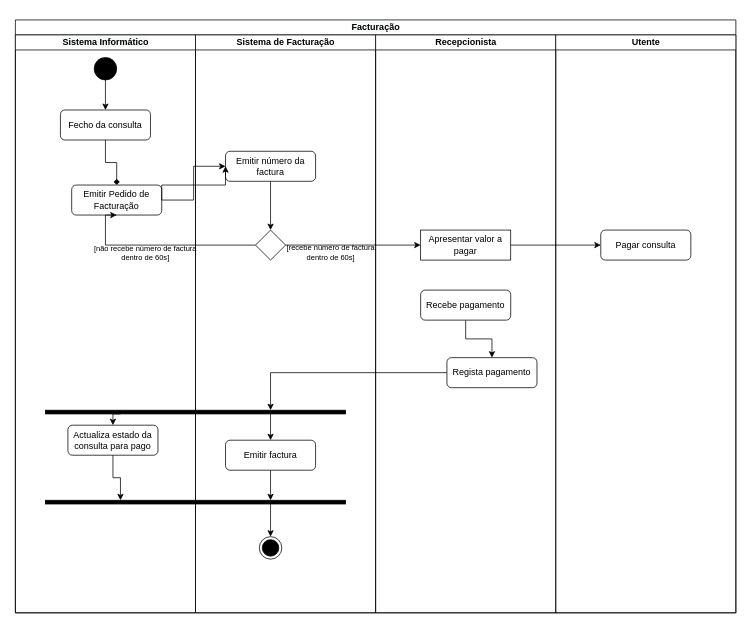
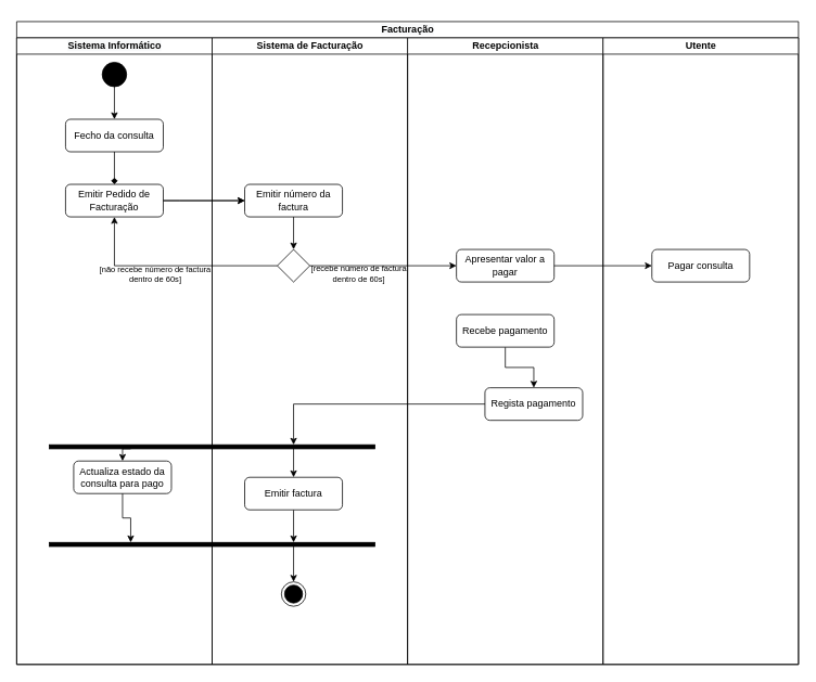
  <mxCell id="0" />
  <mxCell id="1" parent="0" />
  <mxCell id="2" value="&#10;&#10;&lt;span style=&quot;color: rgb(0, 0, 0); font-family: helvetica; font-size: 12px; font-style: normal; font-weight: 700; letter-spacing: normal; text-align: center; text-indent: 0px; text-transform: none; word-spacing: 0px; background-color: rgb(248, 249, 250); display: inline; float: none;&quot;&gt;Facturação&lt;/span&gt;&#10;&#10;" style="swimlane;html=1;childLayout=stackLayout;resizeParent=1;resizeParentMax=0;startSize=20;" vertex="1" parent="1"><mxGeometry y="20" width="960" height="790" as="geometry" x="20" /></mxCell>
  <mxCell id="3" value="&#10;&#10;&lt;span style=&quot;color: rgb(0, 0, 0); font-family: helvetica; font-size: 12px; font-style: normal; font-weight: 700; letter-spacing: normal; text-align: center; text-indent: 0px; text-transform: none; word-spacing: 0px; background-color: rgb(248, 249, 250); display: inline; float: none;&quot;&gt;Sistema Informático&lt;/span&gt;&#10;&#10;" style="swimlane;html=1;startSize=20;" vertex="1" parent="2"><mxGeometry y="20" width="240" height="770" as="geometry" /></mxCell>
  <mxCell id="4" style="edgeStyle=orthogonalEdgeStyle;rounded=0;orthogonalLoop=1;jettySize=auto;html=1;entryX=0.5;entryY=0;entryDx=0;entryDy=0;" edge="1" parent="3" source="5" target="7"><mxGeometry relative="1" as="geometry" /></mxCell>
  <mxCell id="5" value="" style="ellipse;whiteSpace=wrap;html=1;aspect=fixed;strokeColor=#000000;fillColor=#000000;" vertex="1" parent="3"><mxGeometry x="105" y="30" width="30" height="30" as="geometry" /></mxCell>
  <mxCell id="6" style="edgeStyle=orthogonalEdgeStyle;rounded=0;orthogonalLoop=1;jettySize=auto;html=1;exitX=0.5;exitY=1;exitDx=0;exitDy=0;endArrow=diamond;" edge="1" parent="3" source="7" target="8"><mxGeometry relative="1" as="geometry" /></mxCell>
  <mxCell id="7" value="Fecho da consulta" style="rounded=1;whiteSpace=wrap;html=1;" vertex="1" parent="3"><mxGeometry x="60" y="100" width="120" height="40" as="geometry" /></mxCell>
- <mxCell id="8" value="Emitir Pedido de Facturação" style="rounded=1;whiteSpace=wrap;html=1;" vertex="1" parent="3"><mxGeometry x="75" y="200" width="120" height="40" as="geometry" /></mxCell>
+ <mxCell id="8" value="Emitir Pedido de Facturação" style="rounded=1;whiteSpace=wrap;html=1;" vertex="1" parent="3"><mxGeometry x="60" y="180" width="120" height="40" as="geometry" /></mxCell>
  <mxCell id="9" value="Actualiza estado da consulta para pago" style="rounded=1;whiteSpace=wrap;html=1;strokeColor=#000000;fillColor=#FFFFFF;" vertex="1" parent="3"><mxGeometry x="70" y="520" width="120" height="40" as="geometry" /></mxCell>
  <mxCell id="10" value="Sistema de Facturação" style="swimlane;html=1;startSize=20;" vertex="1" parent="2"><mxGeometry x="240" y="20" width="240" height="770" as="geometry" /></mxCell>
  <mxCell id="11" style="edgeStyle=orthogonalEdgeStyle;rounded=0;orthogonalLoop=1;jettySize=auto;html=1;exitX=0.5;exitY=1;exitDx=0;exitDy=0;entryX=0.5;entryY=0;entryDx=0;entryDy=0;labelBackgroundColor=none;fontSize=10;" edge="1" parent="10" source="12" target="20"><mxGeometry relative="1" as="geometry" /></mxCell>
- <mxCell id="12" value="Emitir número da factura" style="rounded=1;whiteSpace=wrap;html=1;" vertex="1" parent="10"><mxGeometry x="40" y="155" width="120" height="40" as="geometry" /></mxCell>
+ <mxCell id="12" value="Emitir número da factura" style="rounded=1;whiteSpace=wrap;html=1;" vertex="1" parent="10"><mxGeometry x="40" y="180" width="120" height="40" as="geometry" /></mxCell>
  <mxCell id="13" style="edgeStyle=orthogonalEdgeStyle;rounded=0;orthogonalLoop=1;jettySize=auto;html=1;exitX=0.5;exitY=1;exitDx=0;exitDy=0;entryX=0.75;entryY=0;entryDx=0;entryDy=0;" edge="1" parent="10" source="14" target="17"><mxGeometry relative="1" as="geometry" /></mxCell>
  <mxCell id="14" value="Emitir factura" style="rounded=1;whiteSpace=wrap;html=1;" vertex="1" parent="10"><mxGeometry x="40" y="540" width="120" height="40" as="geometry" /></mxCell>
  <mxCell id="15" style="edgeStyle=orthogonalEdgeStyle;rounded=0;orthogonalLoop=1;jettySize=auto;html=1;exitX=0.75;exitY=1;exitDx=0;exitDy=0;entryX=0.5;entryY=0;entryDx=0;entryDy=0;" edge="1" parent="10" source="16" target="14"><mxGeometry relative="1" as="geometry" /></mxCell>
  <mxCell id="16" value="" style="rounded=0;whiteSpace=wrap;html=1;strokeColor=#000000;fillColor=#000000;" vertex="1" parent="10"><mxGeometry x="-200" y="500" width="400" height="5" as="geometry" /></mxCell>
  <mxCell id="17" value="" style="rounded=0;whiteSpace=wrap;html=1;strokeColor=#000000;fillColor=#000000;" vertex="1" parent="10"><mxGeometry x="-200" y="620" width="400" height="5" as="geometry" /></mxCell>
  <mxCell id="18" style="edgeStyle=orthogonalEdgeStyle;rounded=0;orthogonalLoop=1;jettySize=auto;html=1;exitX=0.75;exitY=1;exitDx=0;exitDy=0;entryX=0.5;entryY=0;entryDx=0;entryDy=0;" edge="1" parent="10" source="17" target="19"><mxGeometry relative="1" as="geometry"><mxPoint x="15" y="630" as="sourcePoint" /></mxGeometry></mxCell>
  <mxCell id="19" value="" style="ellipse;html=1;shape=endState;fillColor=#000000;" vertex="1" parent="10"><mxGeometry x="85" y="668.5" width="30" height="30" as="geometry" /></mxCell>
  <mxCell id="20" value="" style="rhombus;whiteSpace=wrap;html=1;strokeColor=#000000;fillColor=#FFFFFF;" vertex="1" parent="10"><mxGeometry x="80" y="260" width="40" height="40" as="geometry" /></mxCell>
  <mxCell id="21" style="edgeStyle=orthogonalEdgeStyle;rounded=0;orthogonalLoop=1;jettySize=auto;html=1;exitX=0.25;exitY=1;exitDx=0;exitDy=0;entryX=0.5;entryY=0;entryDx=0;entryDy=0;" edge="1" parent="2" source="16" target="9"><mxGeometry relative="1" as="geometry" /></mxCell>
  <mxCell id="22" style="edgeStyle=orthogonalEdgeStyle;rounded=0;orthogonalLoop=1;jettySize=auto;html=1;exitX=0.5;exitY=1;exitDx=0;exitDy=0;entryX=0.25;entryY=0;entryDx=0;entryDy=0;" edge="1" parent="2" source="9" target="17"><mxGeometry relative="1" as="geometry" /></mxCell>
  <mxCell id="23" value="Recepcionista" style="swimlane;html=1;startSize=20;" vertex="1" parent="2"><mxGeometry x="480" y="20" width="240" height="770" as="geometry" /></mxCell>
- <mxCell id="24" value="Apresentar valor a pagar" style="whiteSpace=wrap;html=1;rounded=0;" vertex="1" parent="23"><mxGeometry x="60" y="260" width="120" height="40" as="geometry" /></mxCell>
+ <mxCell id="24" value="Apresentar valor a pagar" style="rounded=1;whiteSpace=wrap;html=1;" vertex="1" parent="23"><mxGeometry x="60" y="260" width="120" height="40" as="geometry" /></mxCell>
  <mxCell id="25" value="Regista pagamento" style="rounded=1;whiteSpace=wrap;html=1;" vertex="1" parent="23"><mxGeometry x="95" y="430" width="120" height="40" as="geometry" /></mxCell>
  <mxCell id="26" style="edgeStyle=orthogonalEdgeStyle;rounded=0;orthogonalLoop=1;jettySize=auto;html=1;entryX=0.5;entryY=0;entryDx=0;entryDy=0;exitX=0.5;exitY=1;exitDx=0;exitDy=0;" edge="1" parent="23" source="27" target="25"><mxGeometry relative="1" as="geometry"><mxPoint x="180" y="410" as="sourcePoint" /></mxGeometry></mxCell>
  <mxCell id="27" value="Recebe pagamento" style="rounded=1;whiteSpace=wrap;html=1;" vertex="1" parent="23"><mxGeometry x="60" y="340" width="120" height="40" as="geometry" /></mxCell>
  <mxCell id="28" style="edgeStyle=orthogonalEdgeStyle;rounded=0;orthogonalLoop=1;jettySize=auto;html=1;exitX=1;exitY=0.5;exitDx=0;exitDy=0;entryX=0;entryY=0.5;entryDx=0;entryDy=0;" edge="1" parent="2" source="24" target="30"><mxGeometry relative="1" as="geometry" /></mxCell>
  <mxCell id="29" value="Utente" style="swimlane;html=1;startSize=20;" vertex="1" parent="2"><mxGeometry x="720" y="20" width="240" height="770" as="geometry" /></mxCell>
  <mxCell id="30" value="Pagar consulta" style="rounded=1;whiteSpace=wrap;html=1;" vertex="1" parent="29"><mxGeometry x="60" y="260" width="120" height="40" as="geometry" /></mxCell>
  <mxCell id="31" value="&lt;span style=&quot;color: rgb(0, 0, 0); font-family: helvetica; font-size: 10px; font-style: normal; font-weight: 400; letter-spacing: normal; text-indent: 0px; text-transform: none; word-spacing: 0px; display: inline; float: none;&quot;&gt;[recebe número de factura&lt;/span&gt;&lt;br style=&quot;color: rgb(0, 0, 0); font-family: helvetica; font-size: 10px; font-style: normal; font-weight: 400; letter-spacing: normal; text-indent: 0px; text-transform: none; word-spacing: 0px;&quot;&gt;&lt;span style=&quot;color: rgb(0, 0, 0); font-family: helvetica; font-size: 10px; font-style: normal; font-weight: 400; letter-spacing: normal; text-indent: 0px; text-transform: none; word-spacing: 0px; display: inline; float: none;&quot;&gt;dentro de 60s]&lt;/span&gt;&lt;br&gt;" style="edgeStyle=orthogonalEdgeStyle;rounded=0;orthogonalLoop=1;jettySize=auto;html=1;entryX=0;entryY=0.5;entryDx=0;entryDy=0;exitX=1;exitY=0.5;exitDx=0;exitDy=0;labelBackgroundColor=none;align=center;verticalAlign=middle;horizontal=1;" edge="1" parent="2" source="20" target="24"><mxGeometry x="-0.333" y="-10" relative="1" as="geometry"><mxPoint as="offset" /></mxGeometry></mxCell>
  <mxCell id="32" style="edgeStyle=orthogonalEdgeStyle;rounded=0;orthogonalLoop=1;jettySize=auto;html=1;entryX=0.75;entryY=0;entryDx=0;entryDy=0;" edge="1" parent="2" source="25" target="16"><mxGeometry relative="1" as="geometry" /></mxCell>
  <mxCell id="33" value="[não recebe número de factura&lt;br style=&quot;font-size: 10px;&quot;&gt;dentro de 60s]" style="edgeStyle=orthogonalEdgeStyle;rounded=0;orthogonalLoop=1;jettySize=auto;html=1;exitX=0;exitY=0.5;exitDx=0;exitDy=0;entryX=0.5;entryY=1;entryDx=0;entryDy=0;labelBackgroundColor=none;fontSize=10;verticalAlign=middle;labelPosition=center;verticalLabelPosition=middle;align=center;" edge="1" parent="2" source="20" target="8"><mxGeometry x="0.154" y="10" relative="1" as="geometry"><Array as="points"><mxPoint x="120" y="300" /></Array><mxPoint as="offset" /></mxGeometry></mxCell>
  <mxCell id="34" style="edgeStyle=orthogonalEdgeStyle;rounded=0;orthogonalLoop=1;jettySize=auto;html=1;exitX=1;exitY=0.5;exitDx=0;exitDy=0;entryX=0;entryY=0.5;entryDx=0;entryDy=0;labelBackgroundColor=none;fontSize=10;" edge="1" parent="2" source="8" target="12"><mxGeometry relative="1" as="geometry" /></mxCell>
  <mxCell id="35" style="edgeStyle=orthogonalEdgeStyle;rounded=0;orthogonalLoop=1;jettySize=auto;html=1;exitX=1;exitY=0.5;exitDx=0;exitDy=0;entryX=0;entryY=0.5;entryDx=0;entryDy=0;labelBackgroundColor=none;fontSize=10;" edge="1" parent="2" source="8" target="12"><mxGeometry relative="1" as="geometry"><mxPoint x="180" y="260" as="sourcePoint" /><mxPoint x="280" y="260" as="targetPoint" /><Array as="points"><mxPoint x="200" y="220" /><mxPoint x="200" y="220" /></Array></mxGeometry></mxCell>
